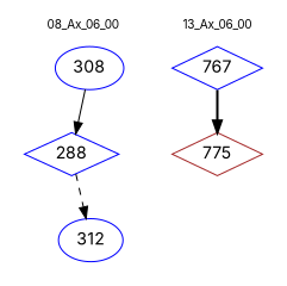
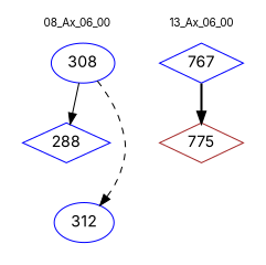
  digraph {
    fontname=Inter
    node [color=blue fontname=Inter shape=diamond]
    edge [color=black fontname=Inter]
    n1 [label=308 shape=ellipse]
    n2 [label=288]
    n3 [label=312 shape=ellipse]
    n4 [label=767]
    n5 [color=brown label=775]
    subgraph cluster_1 {
      color=white
      fontsize=10
      label="08_Ax_06_00"
      n1
      n2
      n3
    }
    subgraph cluster_2 {
      color=white
      fontsize=10
      label="13_Ax_06_00"
      n4
      n5
    }
    n1 -> n2 [style=solid]
-   n2 -> n3 [style=dashed]
+   n1 -> n3 [style=dashed]
    n4 -> n5 [style=bold]
  }
